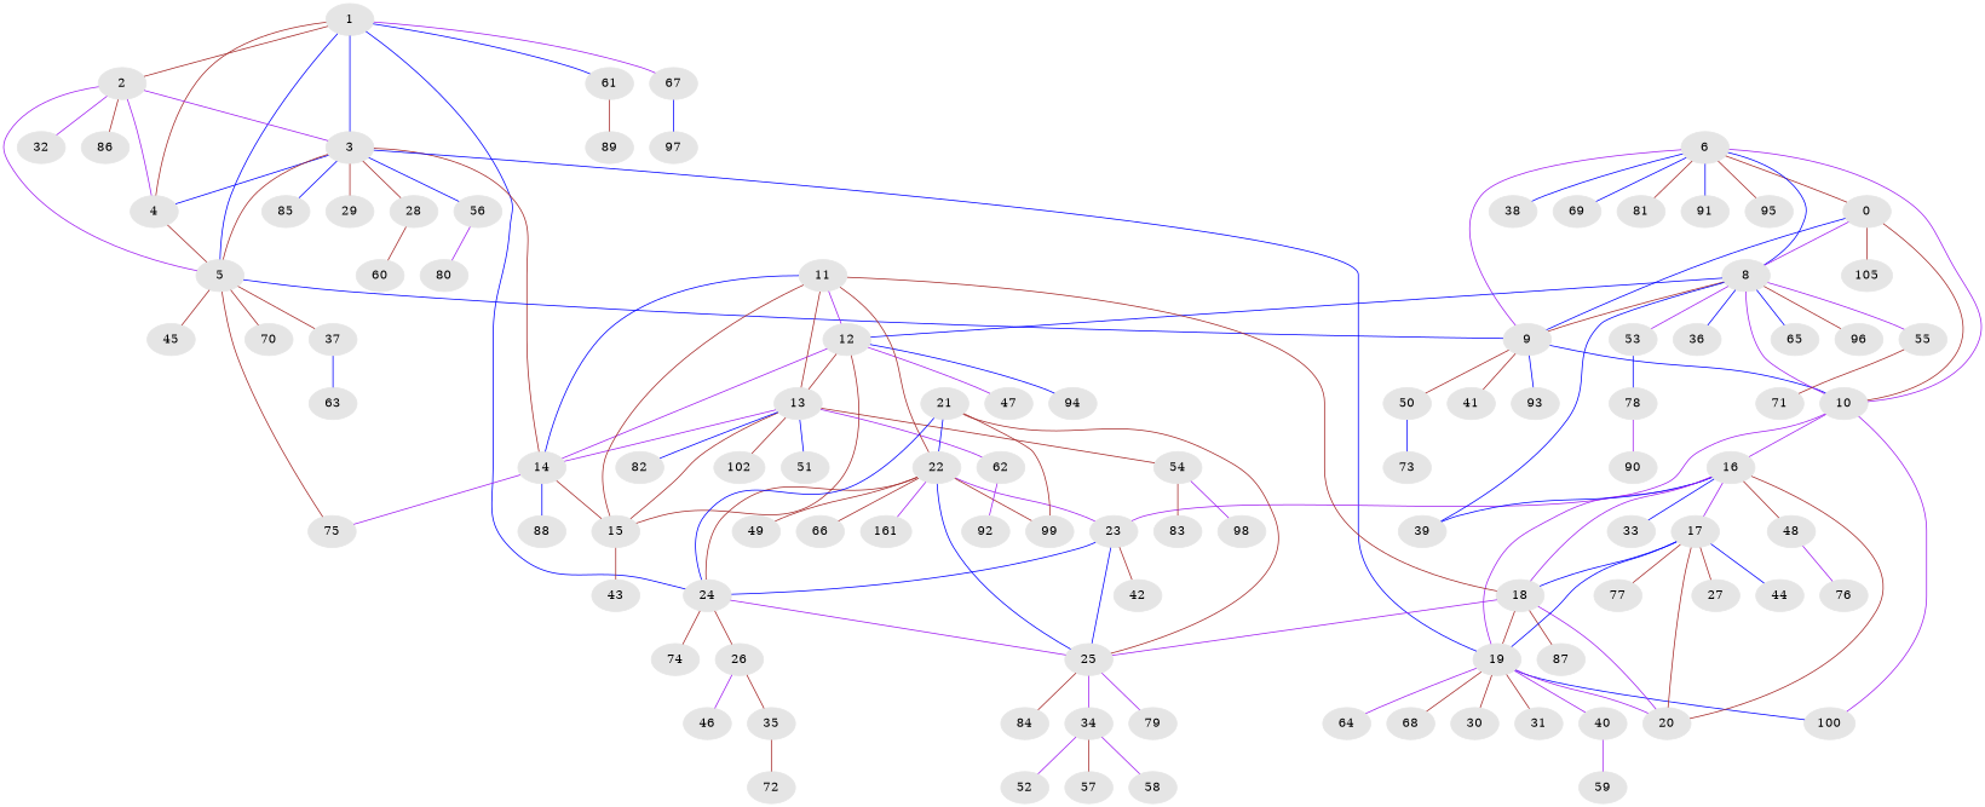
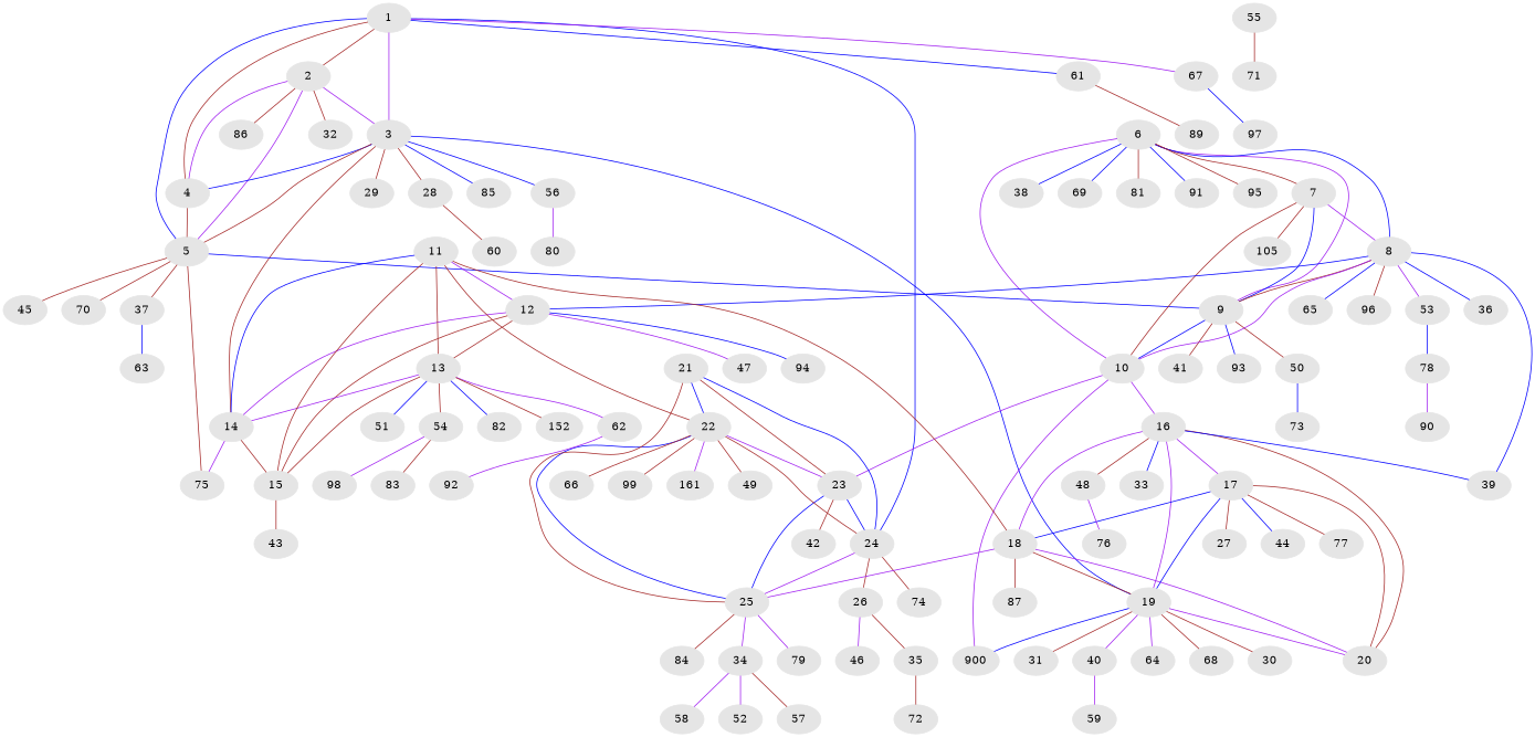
  graph {
    node [color=gray90 style=filled]
    edge [color=brown]
    1
    2
    3
    4
    5
    24
    61
    67
    32
    86
    14
    19
    28
    29
    56
    85
    9
    37
    45
    70
    75
    25
    26
    74
    89
    97
    15
-   88
-   100
+   100 [label=900]
    20
    30
    31
    40
    64
    68
    60
    80
    10
    41
    50
    93
    63
    6
-   7 [label=0]
+   7
    8
    38
    69
    81
    91
    95
    n51 [label=105]
    12
    36
    39
    53
    55
    65
    96
    16
    23
    13
    47
    94
    78
    71
    73
    18
    17
    33
    48
    42
    11
    22
    51
    54
    62
    82
-   102
+   102 [label=152]
    43
    87
    49
    66
    99
    n84 [label=161]
    83
    98
    92
    27
    44
    77
    76
    34
    79
    84
    59
    21
    35
    46
    52
    57
    58
    72
    90
    1 -- 2
-   1 -- 3 [color=blue]
+   1 -- 3 [color=purple]
    1 -- 4
    1 -- 5 [color=blue]
    1 -- 24 [color=blue]
    1 -- 61 [color=blue]
    1 -- 67 [color=purple]
    2 -- 3 [color=purple]
    2 -- 4 [color=purple]
    2 -- 5 [color=purple]
-   2 -- 32 [color=purple]
+   2 -- 32
    2 -- 86
    3 -- 4 [color=blue]
    3 -- 5
    3 -- 14
    3 -- 19 [color=blue]
    3 -- 28
    3 -- 29
    3 -- 56 [color=blue]
    3 -- 85 [color=blue]
    4 -- 5
    5 -- 9 [color=blue]
    5 -- 37
    5 -- 45
    5 -- 70
    5 -- 75
    24 -- 25 [color=purple]
    24 -- 26
    24 -- 74
    61 -- 89
    67 -- 97 [color=blue]
    14 -- 75 [color=purple]
    14 -- 15
-   14 -- 88 [color=blue]
    19 -- 100 [color=blue]
    19 -- 20 [color=purple]
    19 -- 30
    19 -- 31
    19 -- 40 [color=purple]
    19 -- 64 [color=purple]
    19 -- 68
    28 -- 60
    56 -- 80 [color=purple]
    9 -- 10 [color=blue]
    9 -- 41
    9 -- 50
    9 -- 93 [color=blue]
    37 -- 63 [color=blue]
    25 -- 34 [color=purple]
    25 -- 79 [color=purple]
    25 -- 84
    26 -- 35
    26 -- 46 [color=purple]
    15 -- 43
    40 -- 59 [color=purple]
    10 -- 100 [color=purple]
    10 -- 16 [color=purple]
    10 -- 23 [color=purple]
    50 -- 73 [color=blue]
    6 -- 9 [color=purple]
    6 -- 10 [color=purple]
    6 -- 7
    6 -- 8 [color=blue]
    6 -- 38 [color=blue]
    6 -- 69 [color=blue]
    6 -- 81
    6 -- 91 [color=blue]
    6 -- 95
    7 -- 9 [color=blue]
    7 -- 10
    7 -- 8 [color=purple]
    7 -- n51
    8 -- 9
    8 -- 10 [color=purple]
    8 -- 12 [color=blue]
    8 -- 36 [color=blue]
    8 -- 39 [color=blue]
    8 -- 53 [color=purple]
-   8 -- 55 [color=purple]
    8 -- 65 [color=blue]
    8 -- 96
    12 -- 14 [color=purple]
    12 -- 15
    12 -- 13
    12 -- 47 [color=purple]
    12 -- 94 [color=blue]
    53 -- 78 [color=blue]
    55 -- 71
    16 -- 19 [color=purple]
    16 -- 20
    16 -- 39 [color=blue]
    16 -- 18 [color=purple]
    16 -- 17 [color=purple]
    16 -- 33 [color=blue]
    16 -- 48
    23 -- 24 [color=blue]
    23 -- 25 [color=blue]
    23 -- 42
    13 -- 14 [color=purple]
    13 -- 15
    13 -- 51 [color=blue]
    13 -- 54
    13 -- 62 [color=purple]
    13 -- 82 [color=blue]
    13 -- 102
    78 -- 90 [color=purple]
    18 -- 19
    18 -- 25 [color=purple]
    18 -- 20 [color=purple]
    18 -- 87
    17 -- 19 [color=blue]
    17 -- 20
    17 -- 18 [color=blue]
    17 -- 27
    17 -- 44 [color=blue]
    17 -- 77
    48 -- 76 [color=purple]
    11 -- 14 [color=blue]
    11 -- 15
    11 -- 12 [color=purple]
    11 -- 13
    11 -- 18
    11 -- 22
    22 -- 24
    22 -- 25 [color=blue]
    22 -- 23 [color=purple]
    22 -- 49
    22 -- 66
    22 -- 99
    22 -- n84 [color=purple]
    54 -- 83
    54 -- 98 [color=purple]
    62 -- 92 [color=purple]
    34 -- 52 [color=purple]
    34 -- 57
    34 -- 58 [color=purple]
    21 -- 24 [color=blue]
    21 -- 25
-   21 -- 99
+   21 -- 23
    21 -- 22 [color=blue]
    35 -- 72
  }
